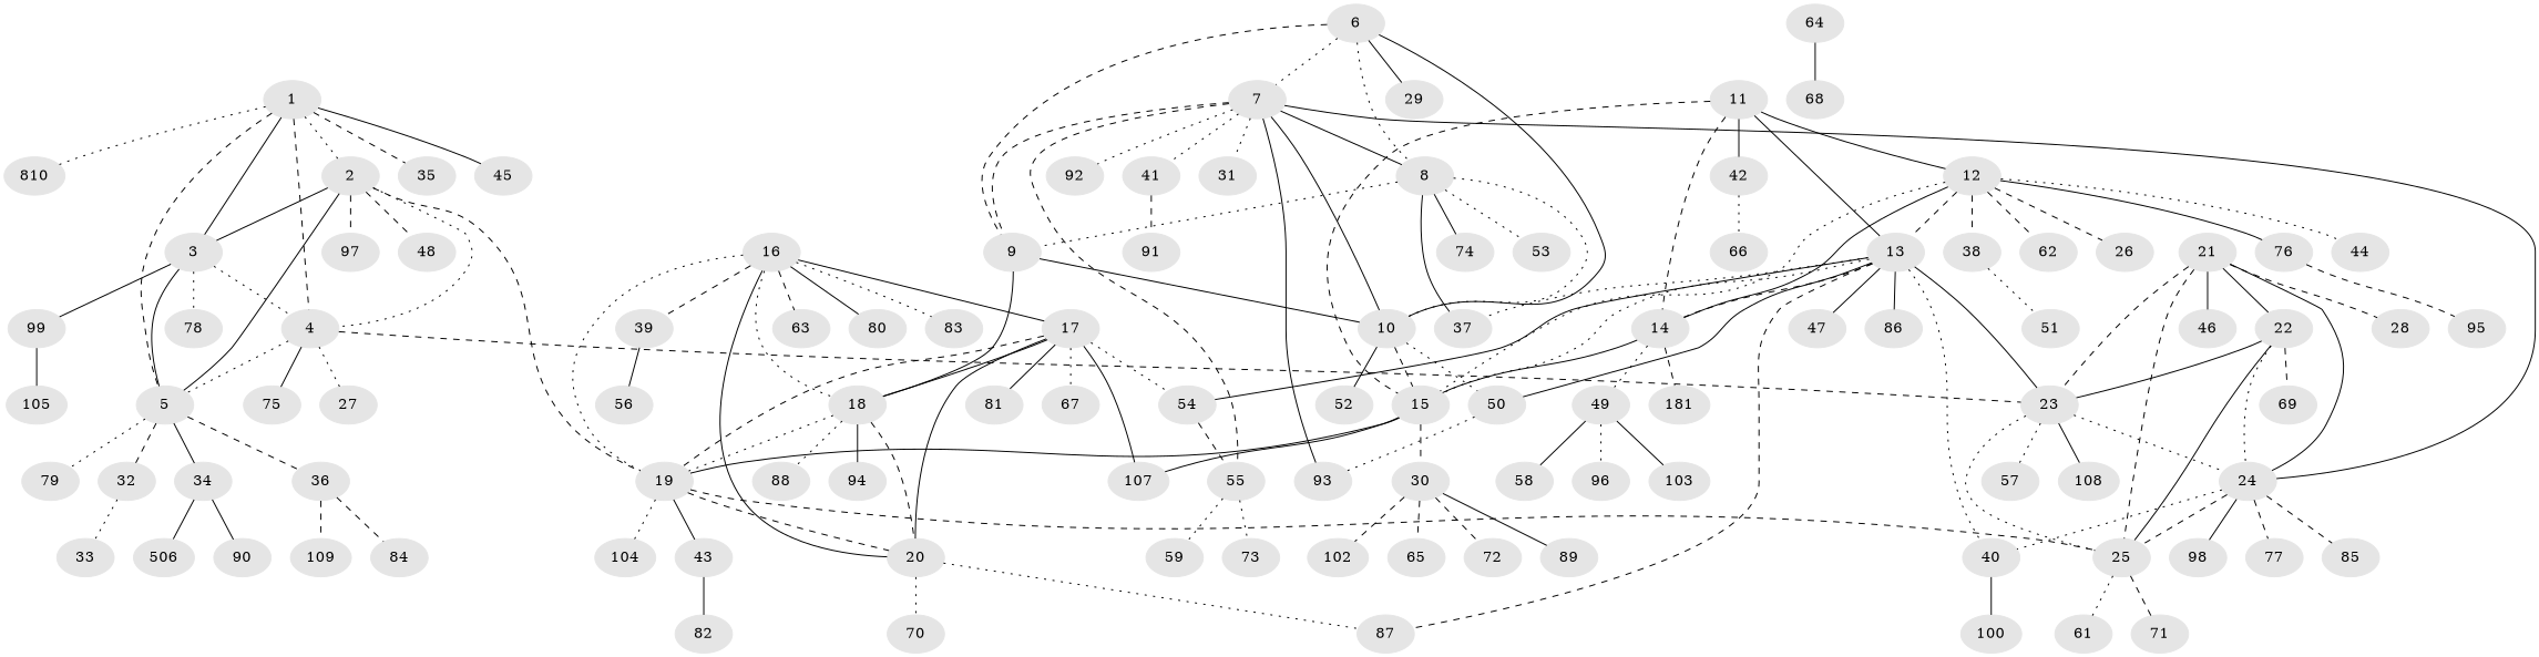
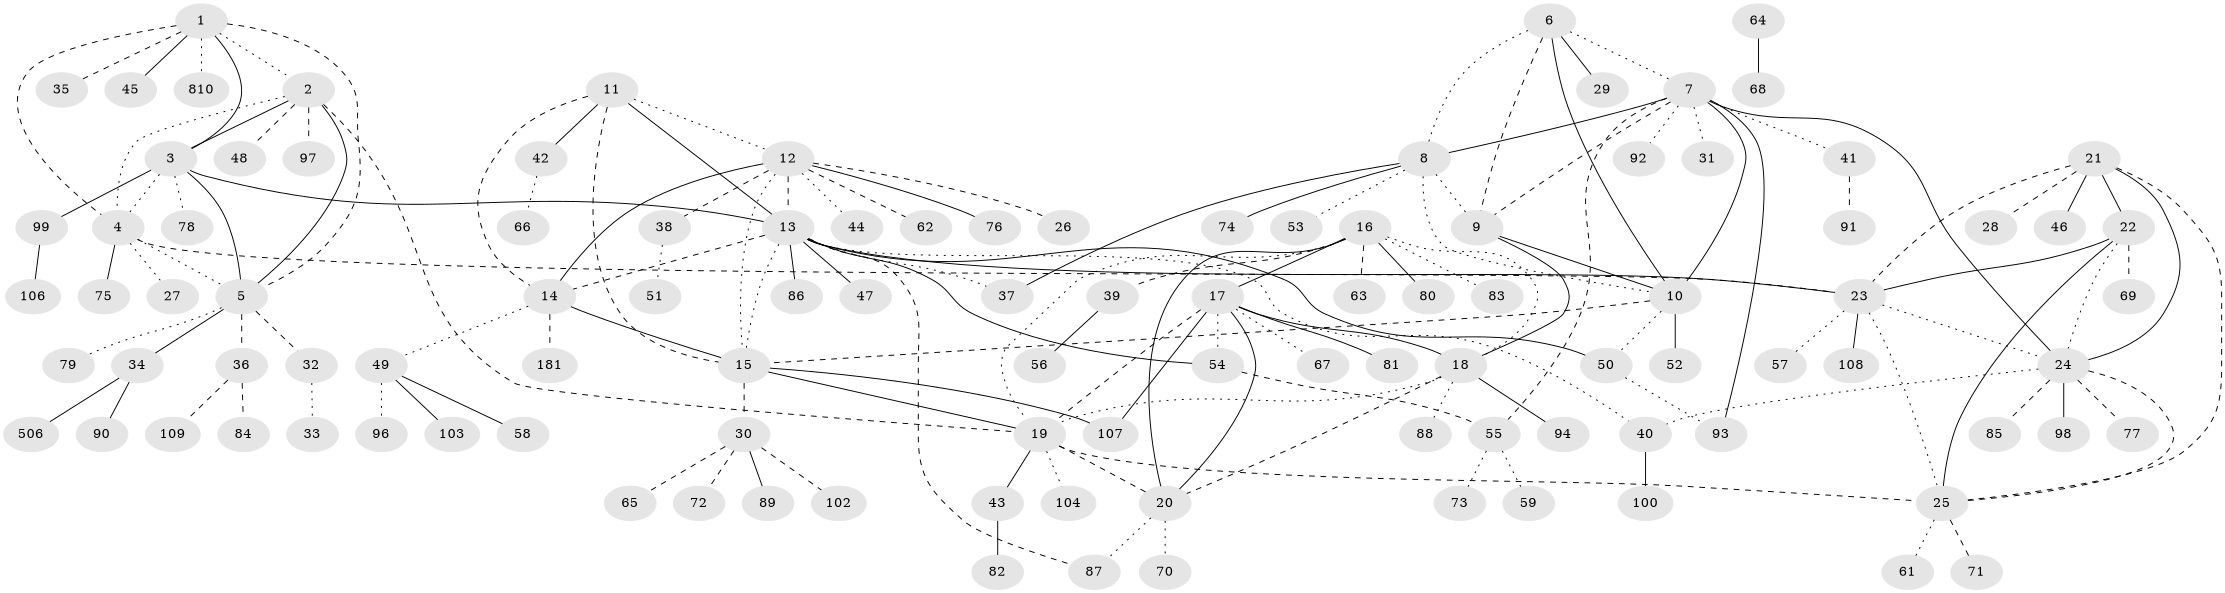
  graph {
    node [color=gray90 style=filled]
    edge [style=solid]
    1
    2
    3
    4
    5
    35
    45
    n8 [label=810]
    19
    48
    97
    13
    78
    99
    23
    27
    75
    32
    34
    36
    79
    7
    8
    9
    10
    24
    31
    41
    55
    92
    93
    20
    25
    43
    104
    37
    15
    50
    14
    40
    47
    54
    86
    87
-   105
+   105 [label=106]
    57
    108
    33
    90
    n50 [label=506]
    84
    109
    6
    29
    53
    74
    18
    52
    77
    85
    98
    91
    59
    73
    88
    94
    30
    107
    11
    12
    42
    26
    38
    44
    62
    76
    49
    n78 [label=181]
    66
    51
    64
    68
-   95
    100
    58
    96
    103
    65
    72
    89
    102
    16
    17
    39
    63
    80
    83
    67
    81
    70
    56
    61
    71
    82
    21
    22
    28
    46
    69
    1 -- 2 [style=dotted]
    1 -- 3
    1 -- 4 [style=dashed]
    1 -- 5 [style=dashed]
    1 -- 35 [style=dashed]
    1 -- 45
    1 -- n8 [style=dotted]
    2 -- 3
    2 -- 4 [style=dotted]
    2 -- 5
    2 -- 19 [style=dashed]
    2 -- 48 [style=dashed]
    2 -- 97 [style=dashed]
    3 -- 4 [style=dotted]
    3 -- 5
+   3 -- 13
    3 -- 78 [style=dotted]
    3 -- 99
    4 -- 5 [style=dotted]
    4 -- 23 [style=dashed]
    4 -- 27 [style=dotted]
    4 -- 75
    5 -- 32 [style=dashed]
    5 -- 34
    5 -- 36 [style=dashed]
    5 -- 79 [style=dotted]
    19 -- 20 [style=dashed]
    19 -- 25 [style=dashed]
    19 -- 43
    19 -- 104 [style=dotted]
    13 -- 23
    13 -- 37 [style=dotted]
    13 -- 15 [style=dotted]
    13 -- 50
    13 -- 14 [style=dashed]
    13 -- 40 [style=dotted]
    13 -- 47
    13 -- 54
    13 -- 86
    13 -- 87 [style=dashed]
    99 -- 105
    23 -- 24 [style=dotted]
    23 -- 25 [style=dotted]
    23 -- 57 [style=dotted]
    23 -- 108
    32 -- 33 [style=dotted]
    34 -- 90
    34 -- n50
    36 -- 84 [style=dashed]
    36 -- 109 [style=dashed]
    7 -- 8
    7 -- 9 [style=dashed]
    7 -- 10
    7 -- 24
    7 -- 31 [style=dotted]
    7 -- 41 [style=dotted]
    7 -- 55 [style=dashed]
    7 -- 92 [style=dotted]
    7 -- 93
    8 -- 9 [style=dotted]
    8 -- 10 [style=dotted]
    8 -- 37
    8 -- 53 [style=dotted]
    8 -- 74
    9 -- 10
    9 -- 18
    10 -- 15 [style=dashed]
    10 -- 50 [style=dotted]
    10 -- 52
    24 -- 25 [style=dashed]
    24 -- 40 [style=dotted]
    24 -- 77 [style=dashed]
    24 -- 85 [style=dashed]
    24 -- 98
    41 -- 91 [style=dashed]
    55 -- 59 [style=dotted]
    55 -- 73 [style=dotted]
    20 -- 87 [style=dotted]
    20 -- 70 [style=dotted]
    25 -- 61 [style=dotted]
    25 -- 71 [style=dashed]
    43 -- 82
    15 -- 19
    15 -- 30 [style=dashed]
    15 -- 107
    50 -- 93 [style=dotted]
    14 -- 15
    14 -- 49 [style=dotted]
    14 -- n78 [style=dashed]
    40 -- 100
    54 -- 55 [style=dashed]
    6 -- 7 [style=dotted]
    6 -- 8 [style=dotted]
    6 -- 9 [style=dashed]
    6 -- 10
    6 -- 29
    18 -- 19 [style=dotted]
    18 -- 20 [style=dashed]
    18 -- 88 [style=dotted]
    18 -- 94
    30 -- 65 [style=dashed]
    30 -- 72 [style=dashed]
    30 -- 89
    30 -- 102 [style=dashed]
    11 -- 13
    11 -- 15 [style=dashed]
    11 -- 14 [style=dashed]
-   11 -- 12
+   11 -- 12 [style=dotted]
    11 -- 42
    12 -- 13 [style=dashed]
    12 -- 15 [style=dotted]
    12 -- 14
    12 -- 26 [style=dashed]
    12 -- 38 [style=dashed]
    12 -- 44 [style=dotted]
    12 -- 62 [style=dashed]
    12 -- 76
    42 -- 66 [style=dotted]
    38 -- 51 [style=dotted]
-   76 -- 95 [style=dashed]
    49 -- 58
    49 -- 96 [style=dotted]
    49 -- 103
    64 -- 68
    16 -- 19 [style=dotted]
    16 -- 20
    16 -- 18 [style=dotted]
    16 -- 17
    16 -- 39 [style=dashed]
    16 -- 63 [style=dashed]
    16 -- 80
    16 -- 83 [style=dotted]
    17 -- 19 [style=dashed]
    17 -- 20
    17 -- 54 [style=dotted]
    17 -- 18
    17 -- 107
    17 -- 67 [style=dotted]
    17 -- 81
    39 -- 56
    21 -- 23 [style=dashed]
    21 -- 24
    21 -- 25 [style=dashed]
    21 -- 22
    21 -- 28 [style=dashed]
    21 -- 46
    22 -- 23
    22 -- 24 [style=dotted]
    22 -- 25
    22 -- 69 [style=dashed]
  }
